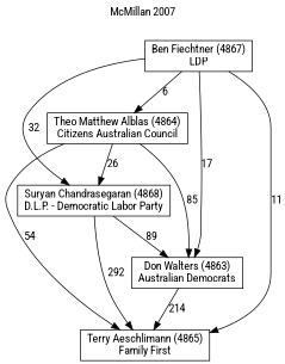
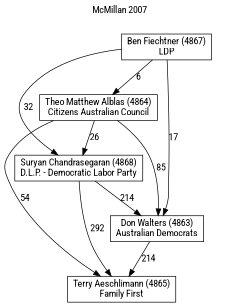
  digraph {
    fontname="Roboto Condensed"
    label="McMillan 2007"
    labelloc=t
    mclimit=2
    node [fontname="Roboto Condensed" shape=box]
    edge [fontname="Roboto Condensed"]
    n1 [label="Terry Aeschlimann (4865)\nFamily First"]
    n2 [label="Don Walters (4863)\nAustralian Democrats"]
    n3 [label="Suryan Chandrasegaran (4868)\nD.L.P. - Democratic Labor Party"]
    n4 [label="Theo Matthew Alblas (4864)\nCitizens Australian Council"]
    n5 [label="Ben Fiechtner (4867)\nLDP"]
    n2 -> n1 [label=214]
    n3 -> n1 [label=292]
-   n3 -> n2 [label=89]
+   n3 -> n2 [label=214]
    n4 -> n1 [label=54]
    n4 -> n2 [label=85]
    n4 -> n3 [label=26]
-   n5 -> n1 [label=11]
    n5 -> n2 [label=17]
    n5 -> n3 [label=32]
    n5 -> n4 [label=6]
  }
